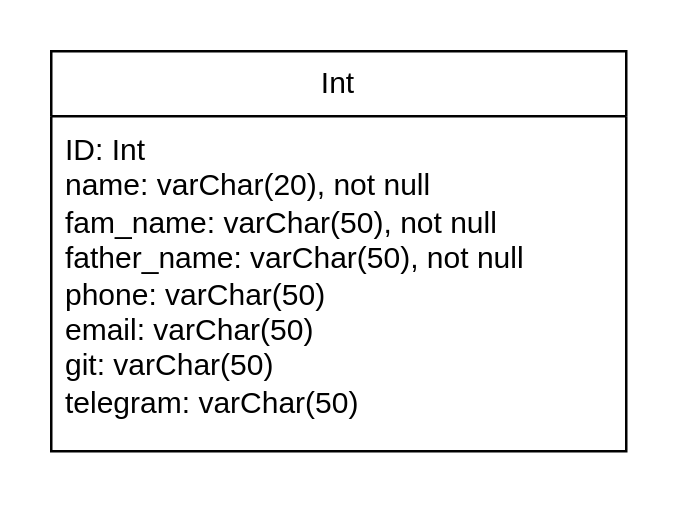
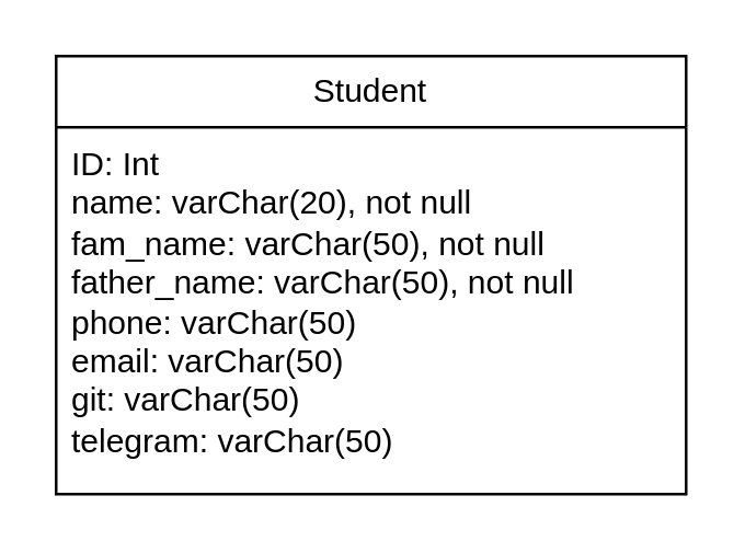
  <mxCell id="0" />
  <mxCell id="1" parent="0" />
- <mxCell id="2" value="Int" style="swimlane;fontStyle=0;childLayout=stackLayout;horizontal=1;startSize=26;fillColor=none;horizontalStack=0;resizeParent=1;resizeParentMax=0;resizeLast=0;collapsible=1;marginBottom=0;whiteSpace=wrap;html=1;" vertex="1" parent="1"><mxGeometry x="20" y="20" width="230" height="160" as="geometry" /></mxCell>
+ <mxCell id="2" value="Student" style="swimlane;fontStyle=0;childLayout=stackLayout;horizontal=1;startSize=26;fillColor=none;horizontalStack=0;resizeParent=1;resizeParentMax=0;resizeLast=0;collapsible=1;marginBottom=0;whiteSpace=wrap;html=1;" vertex="1" parent="1"><mxGeometry x="20" y="20" width="230" height="160" as="geometry" /></mxCell>
  <mxCell id="3" value="ID: Int&lt;div&gt;name: varChar(20), not null&lt;br&gt;&lt;/div&gt;&lt;div&gt;fam_name: varChar(50), not null&lt;/div&gt;&lt;div&gt;father_name:&amp;nbsp;&lt;span style=&quot;background-color: initial;&quot;&gt;varChar(50), not null&lt;/span&gt;&lt;/div&gt;&lt;div&gt;&lt;span style=&quot;background-color: initial;&quot;&gt;phone:&amp;nbsp;&lt;/span&gt;&lt;span style=&quot;background-color: initial;&quot;&gt;varChar(50)&lt;/span&gt;&lt;/div&gt;&lt;div&gt;&lt;span style=&quot;background-color: initial;&quot;&gt;email:&amp;nbsp;&lt;/span&gt;&lt;span style=&quot;background-color: initial;&quot;&gt;varChar(50)&lt;/span&gt;&lt;/div&gt;&lt;div&gt;git:&amp;nbsp;&lt;span style=&quot;background-color: initial;&quot;&gt;varChar(50)&lt;/span&gt;&lt;/div&gt;&lt;div&gt;telegram:&amp;nbsp;&lt;span style=&quot;background-color: initial;&quot;&gt;varChar(50)&lt;/span&gt;&lt;/div&gt;" style="text;strokeColor=none;fillColor=none;align=left;verticalAlign=top;spacingLeft=4;spacingRight=4;overflow=hidden;rotatable=0;points=[[0,0.5],[1,0.5]];portConstraint=eastwest;whiteSpace=wrap;html=1;" vertex="1" parent="2"><mxGeometry y="26" width="230" height="134" as="geometry" /></mxCell>
